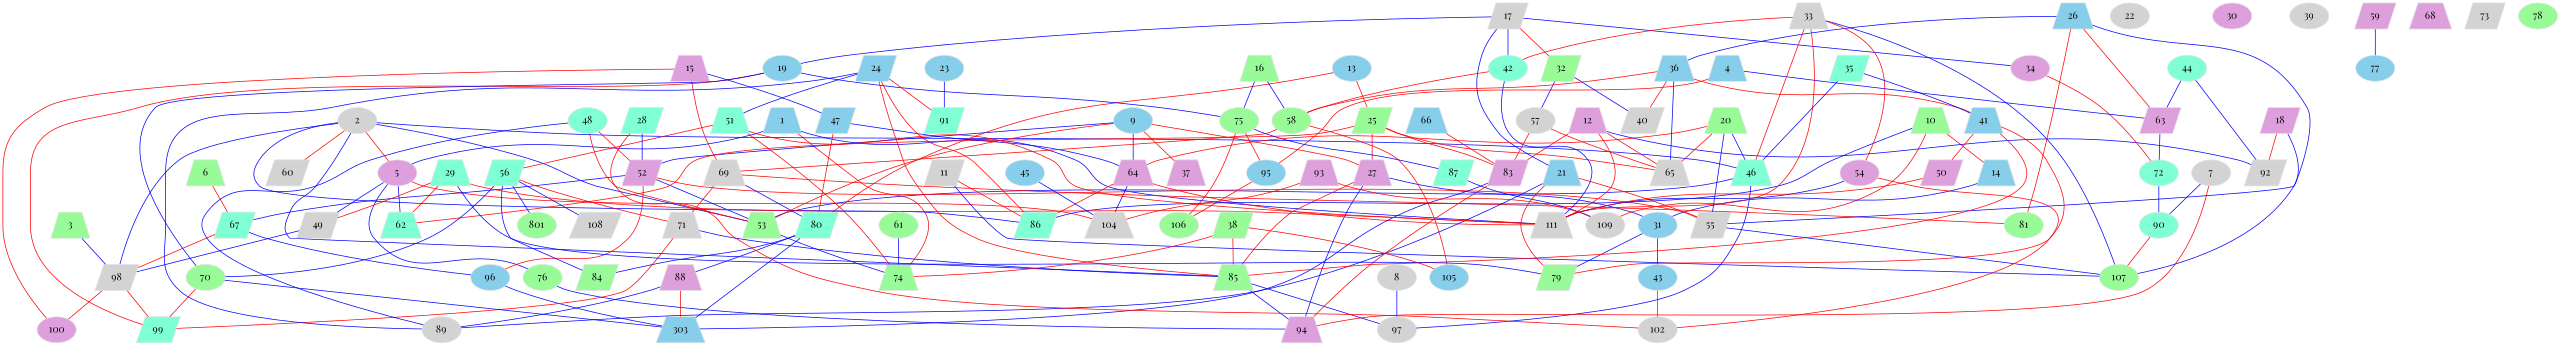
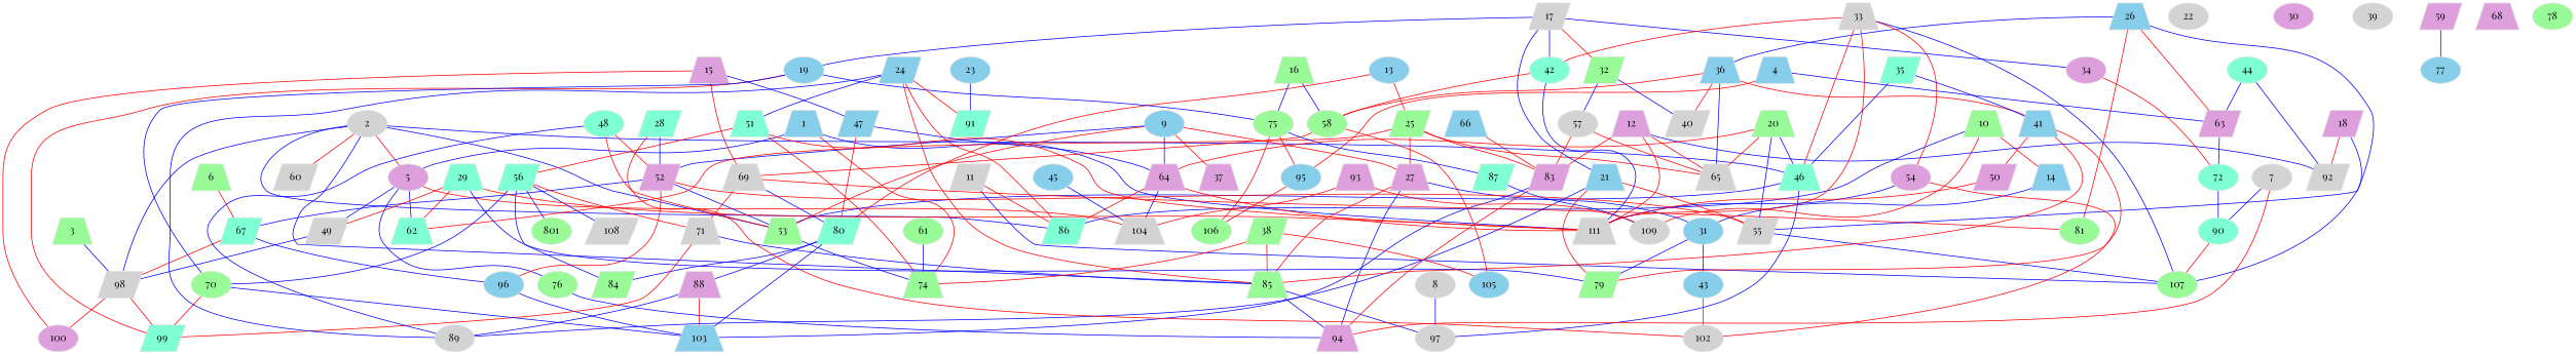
  graph {
    fontname="Playfair Display"
    node [color=gray90 fillcolor=lightgrey fontname="Playfair Display" shape=ellipse style=filled]
    edge [color=red fontname="Playfair Display"]
    1 [fillcolor=skyblue shape=trapezium]
    5 [fillcolor=plum]
    74 [fillcolor=palegreen shape=trapezium]
    111 [shape=trapezium]
    49 [shape=parallelogram]
    62 [fillcolor=aquamarine shape=trapezium]
    76 [fillcolor=palegreen]
    104 [shape=trapezium]
    2
    46 [fillcolor=aquamarine shape=trapezium]
    53 [fillcolor=palegreen shape=trapezium]
    60 [shape=parallelogram]
    85 [fillcolor=palegreen shape=trapezium]
    86 [fillcolor=aquamarine shape=parallelogram]
    98 [shape=parallelogram]
    97
    94 [fillcolor=plum shape=trapezium]
    100 [fillcolor=plum]
    99 [fillcolor=aquamarine shape=parallelogram]
    3 [fillcolor=palegreen shape=trapezium]
    4 [fillcolor=skyblue shape=trapezium]
    63 [fillcolor=plum shape=parallelogram]
    95 [fillcolor=skyblue]
    72 [fillcolor=aquamarine]
    106 [fillcolor=palegreen]
    6 [fillcolor=palegreen shape=trapezium]
    67 [fillcolor=aquamarine shape=parallelogram]
    96 [fillcolor=skyblue]
    90 [fillcolor=aquamarine]
    7
    107 [fillcolor=palegreen]
    8
    9 [fillcolor=skyblue]
    27 [fillcolor=plum shape=trapezium]
    37 [fillcolor=plum shape=trapezium]
    52 [fillcolor=plum shape=parallelogram]
    64 [fillcolor=plum shape=trapezium]
    31 [fillcolor=skyblue]
    55 [shape=parallelogram]
    10 [fillcolor=palegreen shape=trapezium]
    14 [fillcolor=skyblue shape=trapezium]
    109
    11 [shape=parallelogram]
    12 [fillcolor=plum shape=trapezium]
    65 [shape=trapezium]
    83 [fillcolor=plum shape=parallelogram]
    92 [shape=parallelogram]
-   103 [fillcolor=skyblue shape=trapezium label=303]
+   103 [fillcolor=skyblue shape=trapezium]
    13 [fillcolor=skyblue]
    25 [fillcolor=palegreen shape=parallelogram]
    80 [fillcolor=aquamarine shape=parallelogram]
    84 [fillcolor=palegreen shape=parallelogram]
    88 [fillcolor=plum shape=trapezium]
    79 [fillcolor=palegreen shape=parallelogram]
    43 [fillcolor=skyblue]
    15 [fillcolor=plum shape=trapezium]
    47 [fillcolor=skyblue shape=parallelogram]
    69 [shape=trapezium]
    81 [fillcolor=palegreen]
    71 [shape=trapezium]
    16 [fillcolor=palegreen shape=trapezium]
    58 [fillcolor=palegreen]
    75 [fillcolor=palegreen]
    105 [fillcolor=skyblue]
    87 [fillcolor=aquamarine shape=parallelogram]
    17 [shape=parallelogram]
    19 [fillcolor=skyblue]
    21 [fillcolor=skyblue shape=trapezium]
    32 [fillcolor=palegreen shape=parallelogram]
    34 [fillcolor=plum]
    42 [fillcolor=aquamarine]
    70 [fillcolor=palegreen]
    89
    40 [shape=parallelogram]
    57
    18 [fillcolor=plum shape=parallelogram]
    20 [fillcolor=palegreen shape=trapezium]
    22
    23 [fillcolor=skyblue]
    91 [fillcolor=aquamarine shape=parallelogram]
    24 [fillcolor=skyblue shape=parallelogram]
    51 [fillcolor=aquamarine shape=trapezium]
    56 [fillcolor=aquamarine shape=parallelogram]
    26 [fillcolor=skyblue shape=trapezium]
    36 [fillcolor=skyblue shape=trapezium]
    41 [fillcolor=skyblue shape=trapezium]
    28 [fillcolor=aquamarine shape=parallelogram]
    102
    29 [fillcolor=aquamarine shape=trapezium]
    30 [fillcolor=plum]
    33 [shape=trapezium]
    54 [fillcolor=plum]
    35 [fillcolor=aquamarine shape=parallelogram]
    50 [fillcolor=plum shape=parallelogram]
    38 [fillcolor=palegreen shape=parallelogram]
    39
    44 [fillcolor=aquamarine]
    45 [fillcolor=skyblue]
    48 [fillcolor=aquamarine]
    n100 [fillcolor=palegreen label=801]
    108 [shape=parallelogram]
    59 [fillcolor=plum shape=parallelogram]
    77 [fillcolor=skyblue]
    61 [fillcolor=palegreen]
    66 [fillcolor=skyblue shape=trapezium]
    68 [fillcolor=plum shape=trapezium]
-   73 [shape=parallelogram]
    78 [fillcolor=palegreen]
    93 [fillcolor=plum shape=trapezium]
    1 -- 5 [color=blue]
    1 -- 74
    1 -- 111 [color=blue]
    5 -- 49 [color=blue]
    5 -- 62 [color=blue]
    5 -- 76 [color=blue]
    5 -- 104
    49 -- 98 [color=blue]
    76 -- 94 [color=blue]
    2 -- 5
    2 -- 46 [color=blue]
    2 -- 53 [color=blue]
    2 -- 60
    2 -- 85 [color=blue]
    2 -- 86 [color=blue]
    2 -- 98 [color=blue]
    46 -- 53 [color=blue]
    46 -- 97 [color=blue]
    53 -- 74 [color=blue]
    85 -- 97 [color=blue]
    85 -- 94 [color=blue]
    98 -- 100
    98 -- 99
    3 -- 98 [color=blue]
    4 -- 63 [color=blue]
    4 -- 95
    63 -- 72 [color=blue]
    95 -- 106
    72 -- 90 [color=blue]
    6 -- 67
    67 -- 98
    67 -- 96 [color=blue]
    96 -- 103 [color=blue]
    90 -- 107
    7 -- 94
    7 -- 90 [color=blue]
    8 -- 97 [color=blue]
    9 -- 53
    9 -- 27
    9 -- 37
    9 -- 52 [color=blue]
    9 -- 64 [color=blue]
    27 -- 85
    27 -- 94 [color=blue]
    27 -- 31 [color=blue]
    52 -- 53 [color=blue]
    52 -- 67 [color=blue]
    52 -- 96
    52 -- 55
    64 -- 111
    64 -- 104 [color=blue]
    64 -- 86
    31 -- 79 [color=blue]
    31 -- 43 [color=blue]
    55 -- 107 [color=blue]
    10 -- 86 [color=blue]
    10 -- 14
    10 -- 109
    14 -- 31 [color=blue]
    11 -- 86
    11 -- 107 [color=blue]
    12 -- 111
    12 -- 65
    12 -- 83
    12 -- 92 [color=blue]
    83 -- 94
    83 -- 103 [color=blue]
    13 -- 25
    13 -- 80
    25 -- 62
    25 -- 27
    25 -- 65
    25 -- 83
    80 -- 103 [color=blue]
    80 -- 84 [color=blue]
    80 -- 88 [color=blue]
    88 -- 103
    88 -- 89 [color=blue]
    43 -- 102
    15 -- 100
    15 -- 47 [color=blue]
    15 -- 69
    47 -- 64 [color=blue]
    47 -- 80
    69 -- 80 [color=blue]
    69 -- 81
    69 -- 71
    71 -- 85 [color=blue]
    71 -- 99
    16 -- 58 [color=blue]
    16 -- 75 [color=blue]
    58 -- 69
    58 -- 105
    75 -- 95
    75 -- 106
    75 -- 87 [color=blue]
    87 -- 109 [color=blue]
    17 -- 19 [color=blue]
    17 -- 21 [color=blue]
    17 -- 32
    17 -- 34 [color=blue]
    17 -- 42 [color=blue]
    19 -- 99
    19 -- 75 [color=blue]
    19 -- 70 [color=blue]
    21 -- 55
    21 -- 79
    21 -- 89 [color=blue]
    32 -- 40 [color=blue]
    32 -- 57 [color=blue]
    34 -- 72
    42 -- 111 [color=blue]
    42 -- 58
    70 -- 99
    70 -- 103 [color=blue]
    57 -- 65
    57 -- 83
    18 -- 107 [color=blue]
    18 -- 92
    20 -- 46 [color=blue]
    20 -- 64
    20 -- 55 [color=blue]
    20 -- 65
    23 -- 91 [color=blue]
    24 -- 85
    24 -- 86
    24 -- 89 [color=blue]
    24 -- 91
    24 -- 51 [color=blue]
    51 -- 74
    51 -- 111
    51 -- 56
    56 -- 84 [color=blue]
    56 -- 71
    56 -- 70 [color=blue]
    56 -- n100 [color=blue]
    56 -- 108 [color=blue]
    26 -- 63
    26 -- 55 [color=blue]
    26 -- 81
    26 -- 36 [color=blue]
    36 -- 65 [color=blue]
    36 -- 58
    36 -- 40
    36 -- 41
    41 -- 85
    41 -- 79
    41 -- 50
    28 -- 52 [color=blue]
    28 -- 102
    29 -- 111
    29 -- 49
    29 -- 62
    29 -- 79 [color=blue]
    33 -- 111
    33 -- 46
    33 -- 107 [color=blue]
    33 -- 42
    33 -- 54
    54 -- 111 [color=blue]
    54 -- 102
    35 -- 46 [color=blue]
    35 -- 41 [color=blue]
    50 -- 111
    38 -- 74
    38 -- 85
    38 -- 105
    44 -- 63 [color=blue]
    44 -- 92 [color=blue]
    45 -- 104 [color=blue]
    48 -- 53
    48 -- 52
    48 -- 89 [color=blue]
    59 -- 77 [color=blue]
    61 -- 74 [color=blue]
    66 -- 83
    93 -- 104
    93 -- 109
  }
